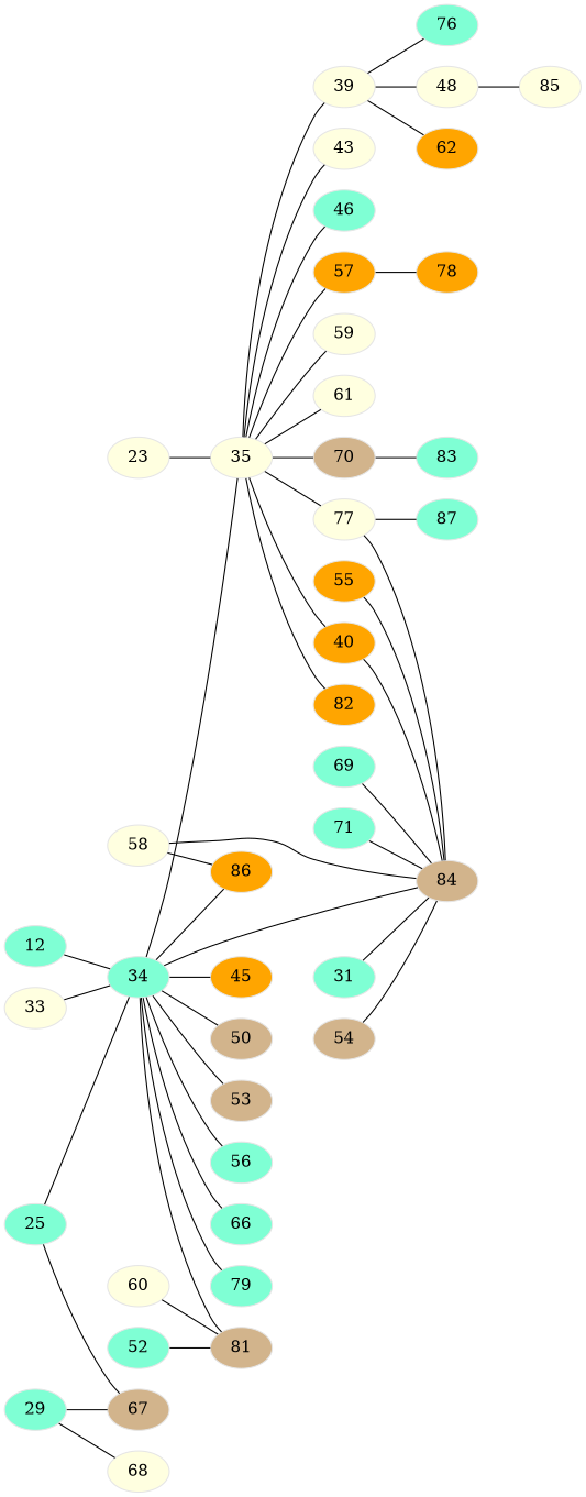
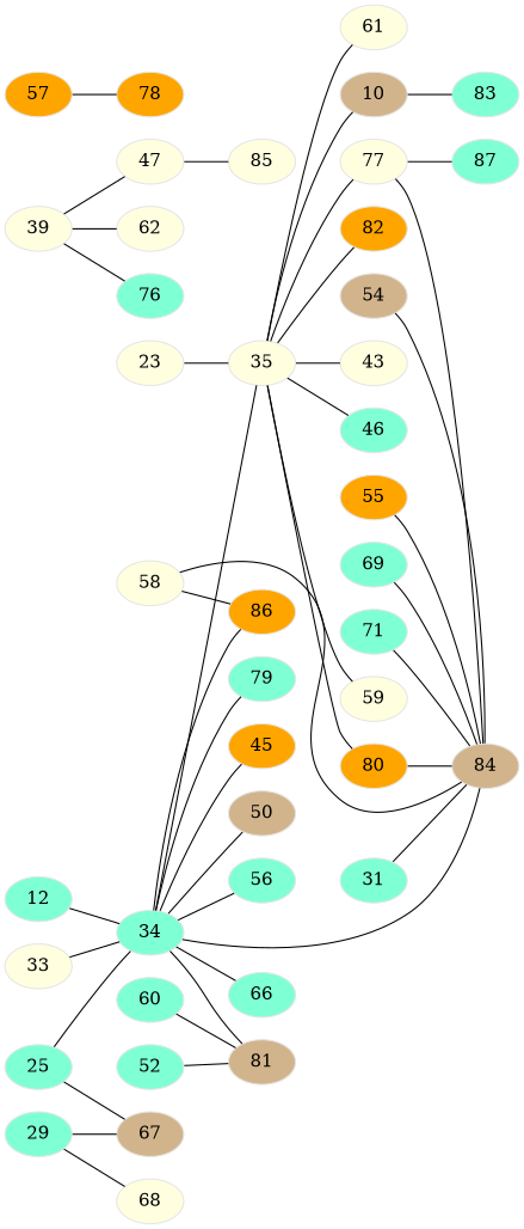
  graph {
    rankdir=LR
    node [color=gray90 fillcolor=aquamarine style=filled]
    12 [super="+11"]
    34 [super="+10+16+22+30"]
    35 [fillcolor=lightyellow super="+3+8+13"]
    84 [fillcolor=tan super="+63+65+75"]
    45 [fillcolor=orange]
    50 [fillcolor=tan]
-   53 [fillcolor=tan]
    56
    66
    79
    81 [fillcolor=tan super="+18+48"]
    86 [fillcolor=orange super="+27"]
    39 [fillcolor=lightyellow super="+24"]
    43 [fillcolor=lightyellow]
    46
    57 [fillcolor=orange]
    59 [fillcolor=lightyellow]
    61 [fillcolor=lightyellow]
-   70 [fillcolor=tan]
+   70 [fillcolor=tan label=10]
    77 [fillcolor=lightyellow super="+49+72"]
-   80 [fillcolor=orange label=40]
+   80 [fillcolor=orange]
    82 [fillcolor=orange]
    23 [fillcolor=lightyellow]
    25
    67 [fillcolor=tan super="+26"]
    29
    68 [fillcolor=lightyellow]
    31
    33 [fillcolor=lightyellow]
-   47 [fillcolor=lightyellow label=48]
-   62 [fillcolor=orange]
+   47 [fillcolor=lightyellow]
+   62 [fillcolor=lightyellow]
    76
    78 [fillcolor=orange]
    83
    87
    85 [fillcolor=lightyellow]
    52
    54 [fillcolor=tan]
    55 [fillcolor=orange]
    58 [fillcolor=lightyellow]
-   60 [fillcolor=lightyellow]
+   60
    69
    71
    12 -- 34
    34 -- 35 [weight=2]
    34 -- 84 [weight=5]
    34 -- 45 [weight=2]
    34 -- 50
-   34 -- 53
    34 -- 56
    34 -- 66
    34 -- 79
    34 -- 81 [weight=2]
    34 -- 86
-   35 -- 39
    35 -- 43
    35 -- 46
-   35 -- 57
    35 -- 59
    35 -- 61
    35 -- 70
    35 -- 77 [weight=2]
    35 -- 80
    35 -- 82
    39 -- 47
    39 -- 62
    39 -- 76
    57 -- 78
    70 -- 83
    77 -- 84 [weight=3]
    77 -- 87
    80 -- 84
    23 -- 35
    25 -- 34
    25 -- 67
    29 -- 67 [weight=2]
    29 -- 68
    31 -- 84
    33 -- 34
    47 -- 85
    52 -- 81
    54 -- 84
    55 -- 84
    58 -- 84
    58 -- 86
    60 -- 81
    69 -- 84
    71 -- 84
  }
